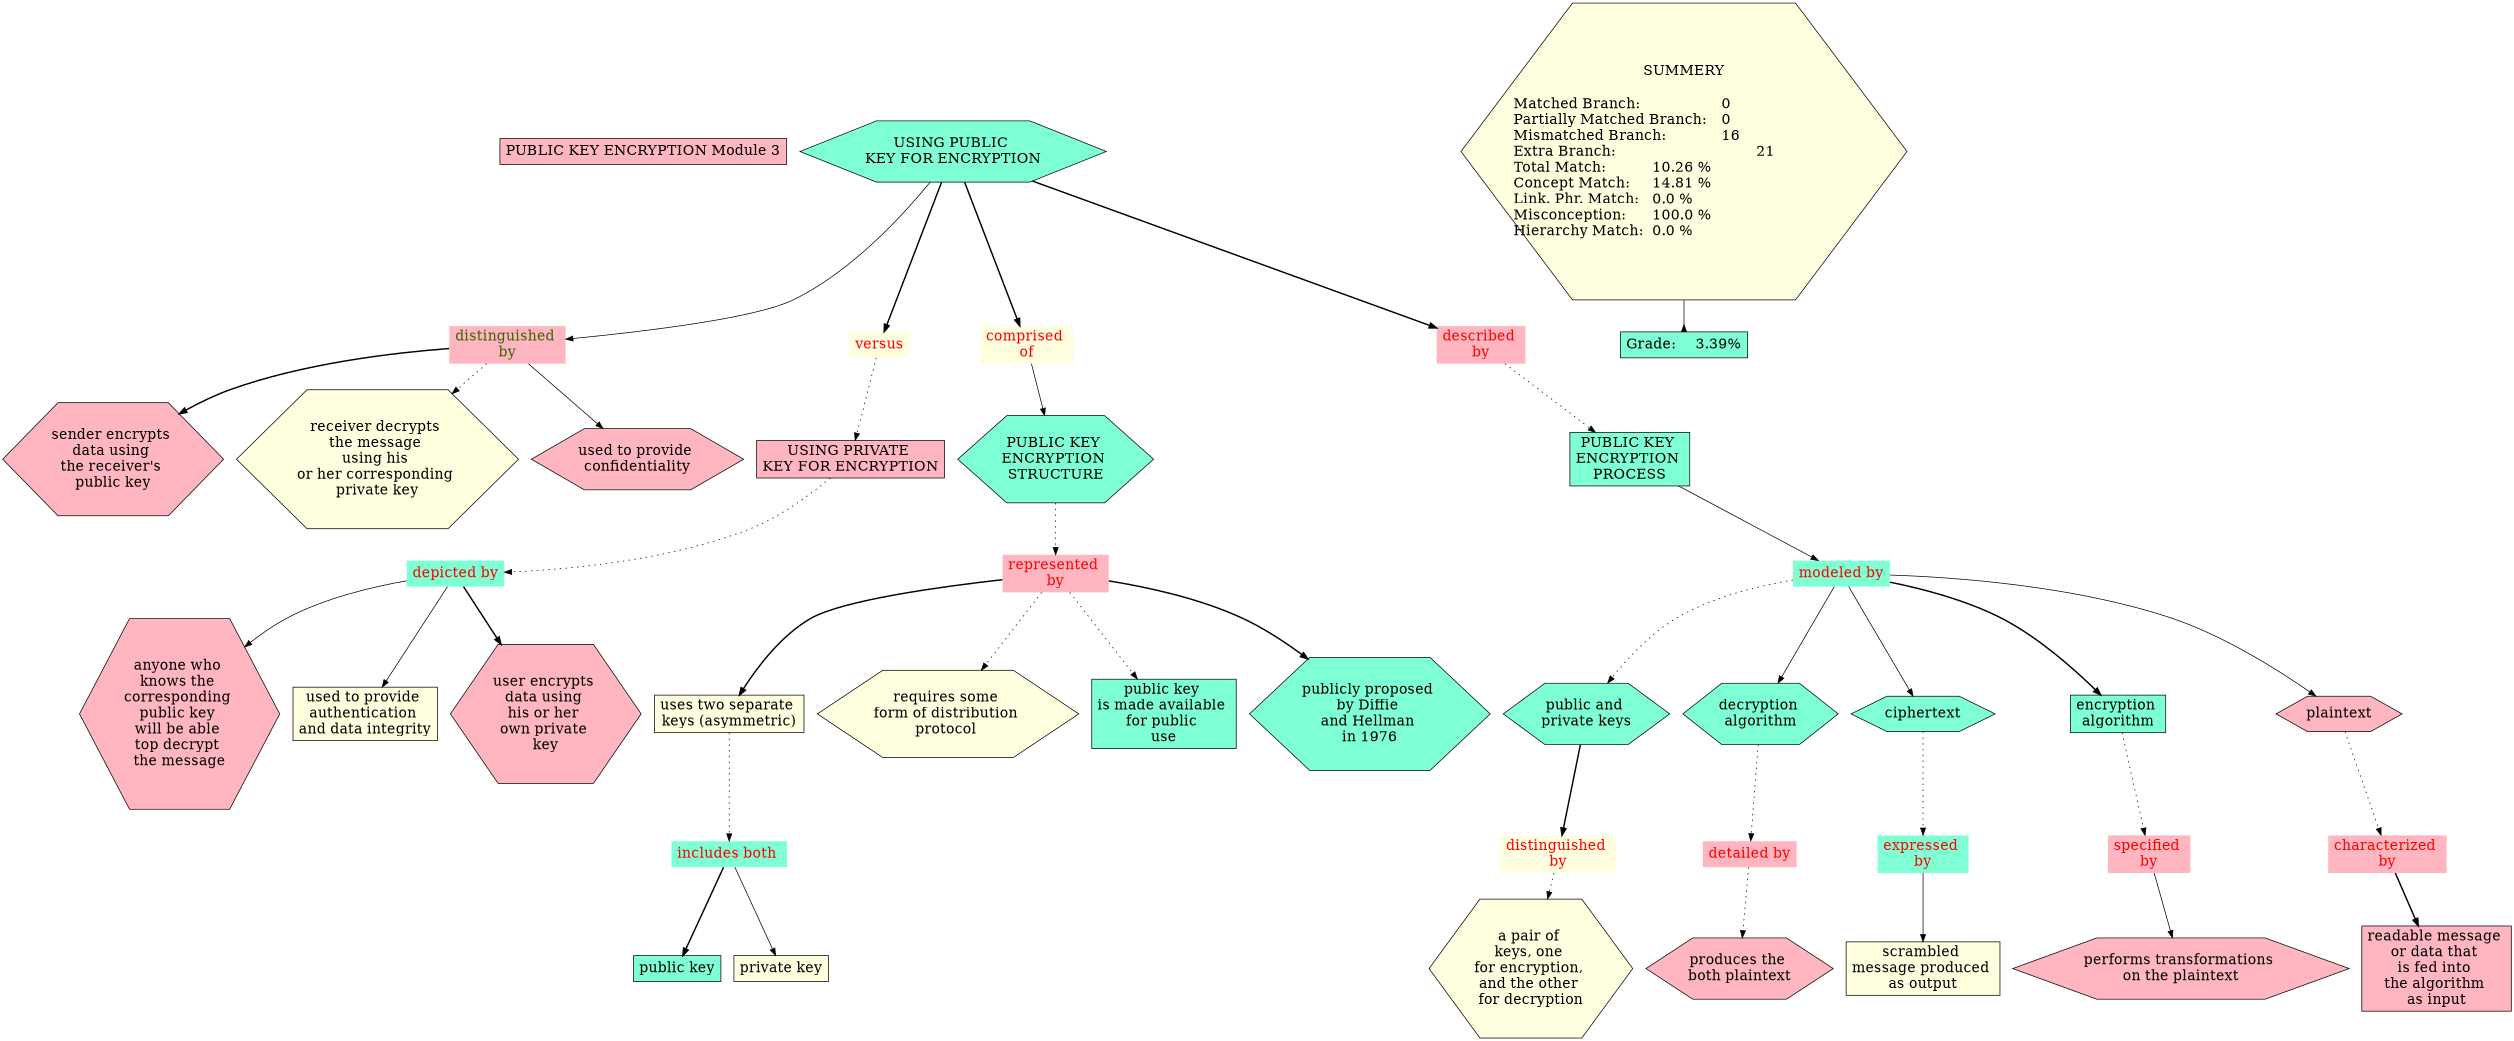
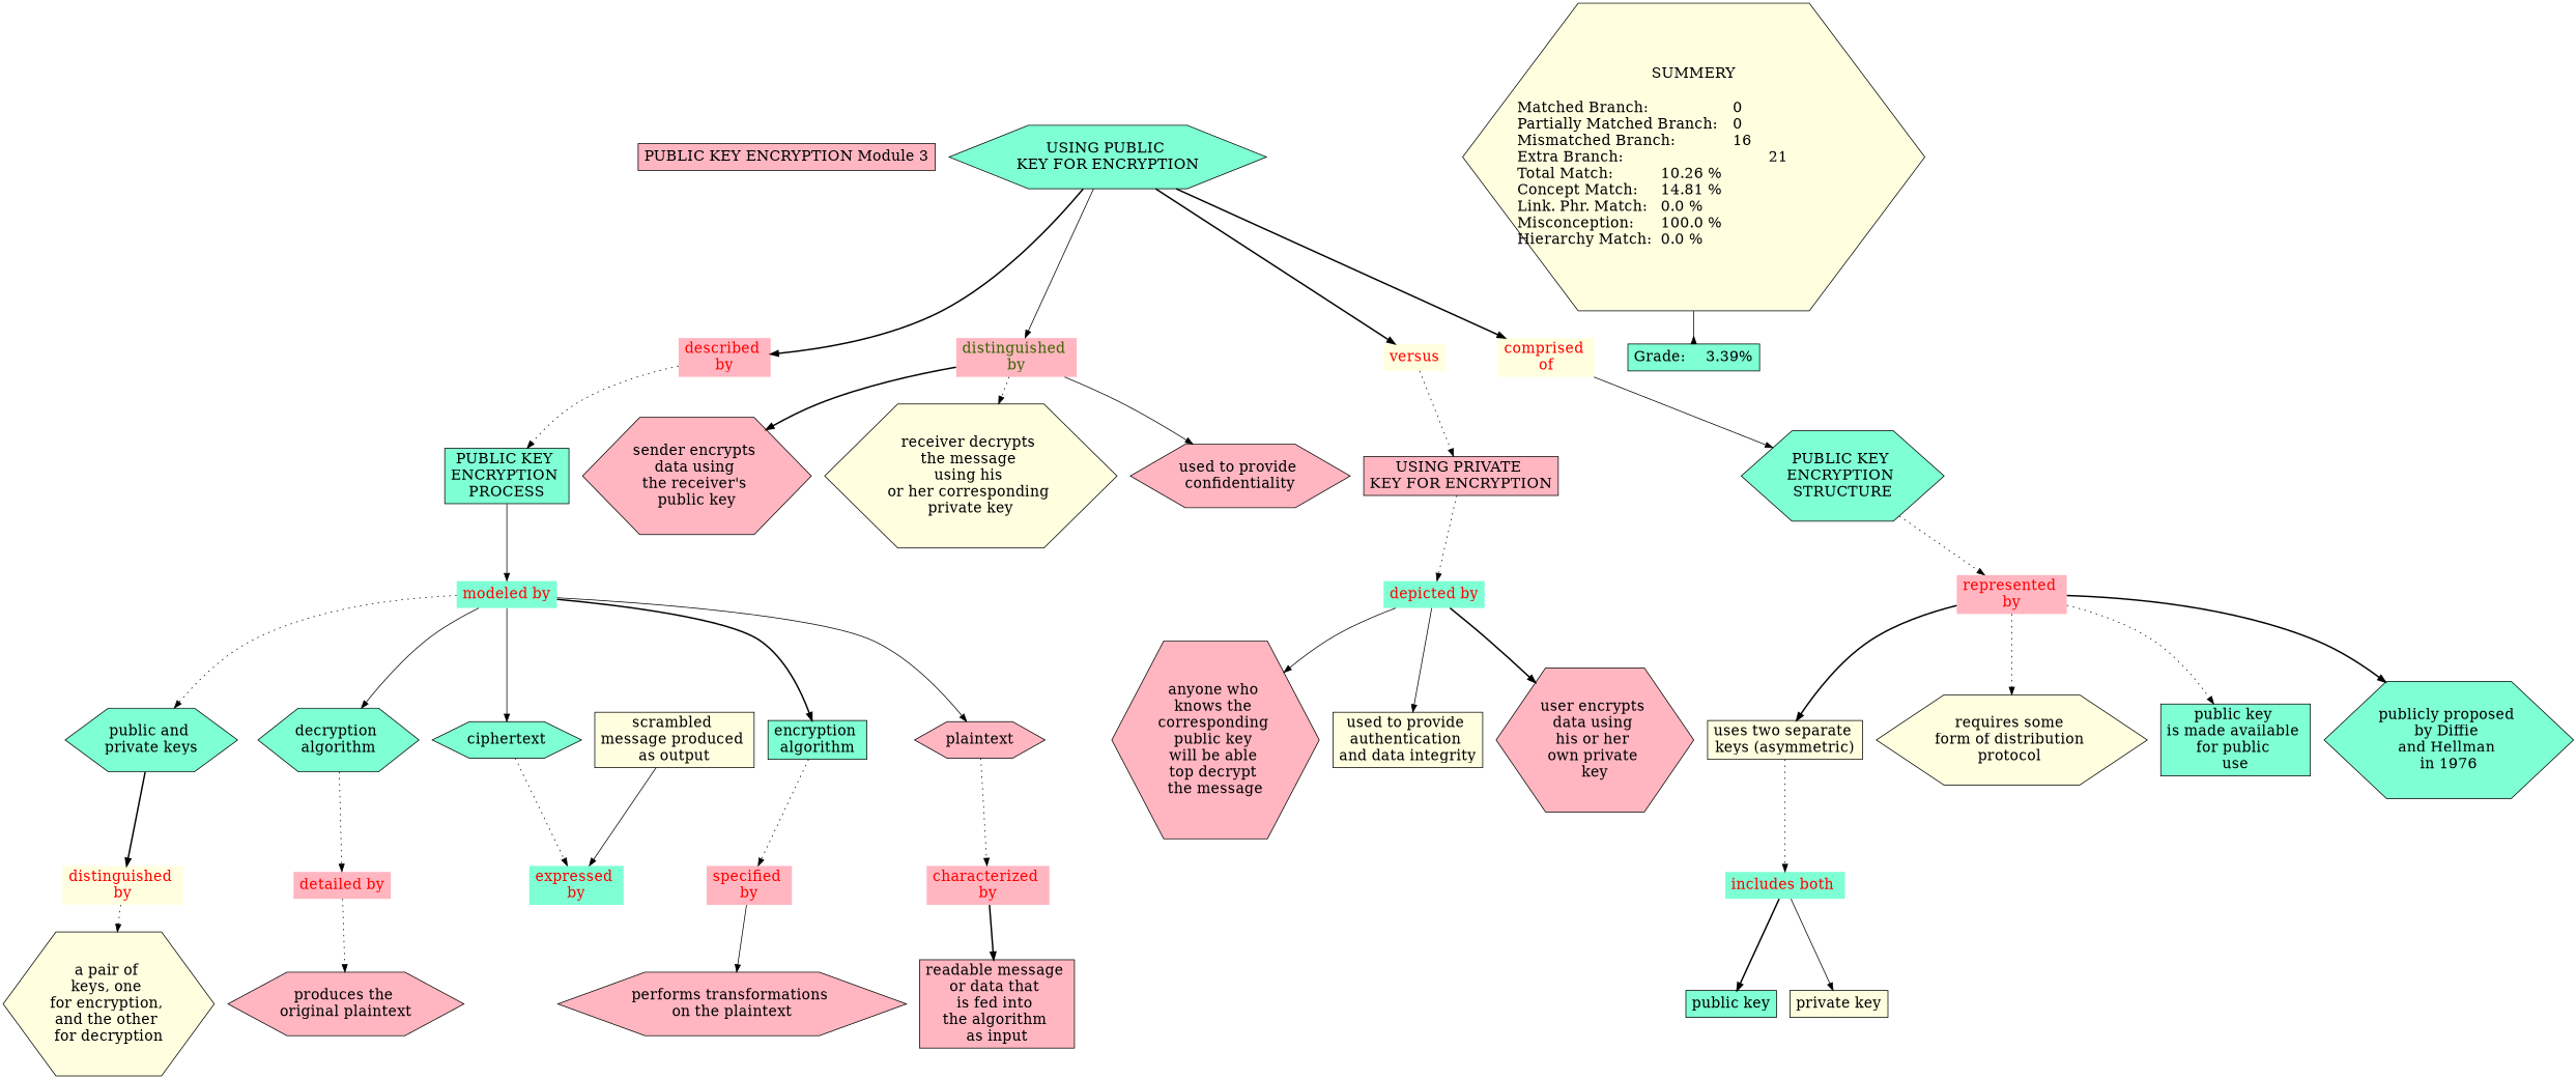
  digraph {
    node [Gsplines=true fillcolor=lightpink fontsize=20 shape=hexagon style=filled]
    edge [constraint=true style=dotted]
    n1 [label="PUBLIC KEY ENCRYPTION Module 3" shape=box]
    n2 [fillcolor=aquamarine fontcolor=red label="modeled by\n" shape=none]
    n3 [fillcolor=aquamarine label="public and \nprivate keys\n"]
    n4 [fillcolor=aquamarine label="decryption \nalgorithm"]
    n5 [fillcolor=aquamarine label=ciphertext]
    n6 [fillcolor=aquamarine label="encryption \nalgorithm" shape=box]
    n7 [label=plaintext]
    n8 [fillcolor=lightyellow fontcolor=red label="distinguished \nby" shape=none]
    n9 [fontcolor=red label="detailed by\n" shape=none]
    n10 [fillcolor=aquamarine fontcolor=red label="expressed \nby" shape=none]
    n11 [fontcolor=red label="specified \nby" shape=none]
    n12 [fontcolor=red label="characterized \nby" shape=none]
    n13 [fillcolor=lightyellow label="a pair of \nkeys, one \nfor encryption, \nand the other \nfor decryption\n"]
    n14 [fontcolor="#3B6300" label="distinguished \nby" shape=none]
    n15 [label="sender encrypts \ndata using \nthe receiver's \npublic key\n"]
    n16 [fillcolor=lightyellow label="receiver decrypts \nthe message \nusing his \nor her corresponding \nprivate key\n"]
    n17 [label="used to provide \nconfidentiality"]
    n18 [fontcolor=red label="represented \nby" shape=none]
    n19 [fillcolor=lightyellow label="uses two separate \nkeys (asymmetric)\n" shape=box]
    n20 [fillcolor=lightyellow label="requires some \nform of distribution \nprotocol "]
    n21 [fillcolor=aquamarine label="public key \nis made available \nfor public \nuse" shape=box]
    n22 [fillcolor=aquamarine label="publicly proposed \nby Diffie \nand Hellman \nin 1976"]
    n23 [fillcolor=aquamarine fontcolor=red label="includes both \n" shape=none]
    n24 [fillcolor=aquamarine label="public key\n" shape=box]
    n25 [fillcolor=lightyellow label="private key\n" shape=box]
    n26 [fillcolor=aquamarine label="USING PUBLIC \nKEY FOR ENCRYPTION\n"]
    n27 [fillcolor=lightyellow fontcolor=red label=versus shape=none]
    n28 [fillcolor=lightyellow fontcolor=red label="comprised \nof" shape=none]
    n29 [fontcolor=red label="described \nby" shape=none]
    n30 [label="USING PRIVATE \nKEY FOR ENCRYPTION\n" shape=box]
    n31 [fillcolor=aquamarine label="PUBLIC KEY \nENCRYPTION \nSTRUCTURE"]
    n32 [fillcolor=aquamarine label="PUBLIC KEY \nENCRYPTION \nPROCESS" shape=box]
    n33 [fillcolor=aquamarine fontcolor=red label="depicted by\n" shape=none]
    n34 [label="performs transformations \non the plaintext\n"]
-   n35 [label="produces the \nboth plaintext\n"]
+   n35 [label="produces the \noriginal plaintext\n"]
    n36 [label="anyone who \nknows the \ncorresponding \npublic key \nwill be able \ntop decrypt \nthe message\n"]
    n37 [fillcolor=lightyellow label="used to provide \nauthentication \nand data integrity\n" shape=box]
    n38 [label="user encrypts \ndata using \nhis or her \nown private \nkey"]
    n39 [fillcolor=lightyellow label="scrambled \nmessage produced \nas output" shape=box]
    n40 [label="readable message \nor data that \nis fed into \nthe algorithm \nas input" shape=box]
    n41 [fillcolor=lightyellow label="SUMMERY\n\nMatched Branch:			0\lPartially Matched Branch:	0\lMismatched Branch:		16\lExtra Branch:				21\lTotal Match:		10.26 %\lConcept Match:	14.81 %\lLink. Phr. Match:	0.0 %\lMisconception:	100.0 %\lHierarchy Match:	0.0 %\l"]
    n42 [fillcolor=aquamarine label="Grade:	3.39%" shape=box]
    n2 -> n3
    n2 -> n4 [style=solid]
    n2 -> n5 [style=solid]
    n2 -> n6 [style=bold]
    n2 -> n7 [style=solid]
    n3 -> n8 [style=bold]
    n4 -> n9
    n5 -> n10
    n6 -> n11
    n7 -> n12
    n8 -> n13
    n9 -> n35
-   n10 -> n39 [style=solid]
+   n39 -> n10 [style=solid]
    n11 -> n34 [style=solid]
    n12 -> n40 [style=bold]
    n14 -> n15 [style=bold]
    n14 -> n16
    n14 -> n17 [style=solid]
    n18 -> n19 [style=bold]
    n18 -> n20
    n18 -> n21
    n18 -> n22 [style=bold]
    n19 -> n23
    n23 -> n24 [style=bold]
    n23 -> n25 [style=solid]
    n26 -> n14 [style=solid]
    n26 -> n27 [style=bold]
    n26 -> n28 [style=bold]
    n26 -> n29 [style=bold]
    n27 -> n30
    n28 -> n31 [style=solid]
    n29 -> n32
    n30 -> n33
    n31 -> n18
    n32 -> n2 [style=solid]
    n33 -> n36 [style=solid]
    n33 -> n37 [style=solid]
    n33 -> n38 [style=bold]
    n41 -> n42 [arrowhead=inv color=black style=solid]
  }
